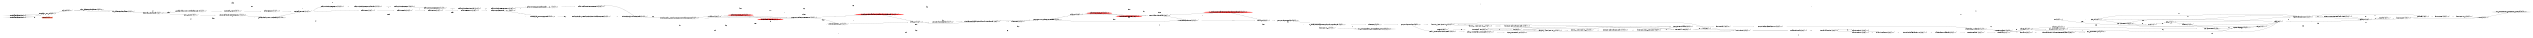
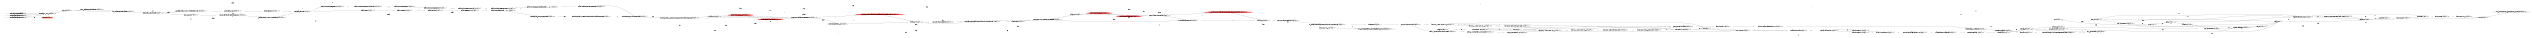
  digraph {
    rankdir=LR
    node [fillcolor=white shape=ellipse style=filled]
    edge [style=bold]
    n1 [label="m2.startEventProcessing()@@@38@@@['1', '1', '1']"]
    n2 [label="System.out.println(\"waiting for views to stabilize\")@@@39@@@['1', '1', '1']"]
    n3 [label="assertTrue(\"view = \" + jl2.getView(),jl2.getView().size() == 2)@@@47@@@['1', '1', '0']"]
    n4 [label="JoinLeave jl1 = ((GMSMembershipManager)m1).getServices().getJoinLeave()@@@40@@@['0', '0', '1']"]
    n5 [label="Properties nonDefault = new Properties()@@@9@@@['1', '1', '0']"]
    n6 [label="DistributionConfigImpl config = new DistributionConfigImpl(nonDefault)@@@17@@@['1', '1', '0']"]
    n7 [label="nonDefault.put(DISABLE_TCP,\"true\")@@@10@@@['1', '1', '0']"]
    n8 [label="DistributedMembershipListener listener1 = mock()@@@25@@@['1', '0', '1']"]
    n9 [fillcolor=red label="when(mockSystem.getConfig()).thenReturn(config)@@@24@@@['0', '1', '0']"]
    n10 [label="RemoteTransportConfig transport = new RemoteTransportConfig(config,ClusterDistributionManager.NORMAL_DM_TYPE)@@@18@@@['1', '1', '0']"]
    n11 [label="DistributedMembershipListener listener2 = mock()@@@34@@@['1', '0', '1']"]
    n12 [fillcolor=red label="when(mockSystem.getConfig()).thenReturn(config)@@@35@@@['0', '1', '0']"]
    n13 [label="nonDefault.put(DistributionConfig.DISABLE_TCP_NAME,\"true\")@@@13@@@['0', '0', '1']"]
    n14 [label="Properties nonDefault = new Properties()@@@12@@@['1', '1', '1']"]
    n15 [label="fail(\"Expected a multicast message to be received\")@@@86@@@['1', '1', '1']"]
    n16 [label="Thread.sleep(4000l)@@@88@@@['1', '1', '1']"]
    n17 [label="AssertionError error = new AssertionError(\"Expected a message to be received\")@@@90@@@['1', '1', '0']"]
    n18 [label="assertTrue(!m2.isConnected())@@@90@@@['1', '1', '1']"]
    n19 [label="m2.disconnect(false)@@@96@@@['1', '1', '0']"]
    n20 [label="System.currentTimeMillis() > giveUp@@@54@@@['1', '1', '0']" shape=diamond]
    n21 [label="throw e@@@55@@@['1', '1', '0']"]
    n22 [label="NetView view = jl1.getView()@@@59@@@['1', '1', '0']"]
    n23 [label="InternalDistributedMember notCreator@@@60@@@['1', '1', '0']"]
    n24 [label="assertTrue(\"view = \" + jl1.getView(),jl1.getView().size() == 2)@@@48@@@['1', '1', '0']"]
    n25 [fillcolor=red label="m2 = MemberFactory.newMembershipManager(listener2,mockSystem,transport,stats2,SecurityServiceFactory.create())@@@37@@@['0', '1', '0']"]
    n26 [fillcolor=lightgray label="{if (m2 != null) {m2.shutdown()}if (m1 != null) {m1.shutdown()}if (l != null) {l.stop()}}@@@101@@@['1', '1', '0']"]
    n27 [label="DMStats stats2 = mock()@@@35@@@['1', '1', '1']"]
    n28 [label="System.out.println(\"creating 2nd membership manager\")@@@36@@@['1', '1', '1']"]
    n29 [label="m2 = MemberFactory.newMembershipManager(listener2,config,transport,stats2,SecurityServiceFactory.create())@@@37@@@['1', '1', '1']"]
    n30 [label="msg.setMulticast(true)@@@64@@@['0', '0', '1']"]
    n31 [label="m1.send(new InternalDistributedMember((((edu.fdu.CPPDG.tinypdg.pe.ExpressionInfo@ffbbe,msg,null)@@@65@@@['0', '0', '1']"]
    n32 [label="giveUp = System.currentTimeMillis() + 5000@@@68@@@['0', '0', '1']"]
    n33 [fillcolor=lightgray label="{if (m2 != null) {m2.disconnect(false)}if (m1 != null) {m1.disconnect(false)}if (l != null) {l.stop()}}@@@93@@@['0', '0', '1']"]
    n34 [label="m1 = MemberFactory.newMembershipManager(listener1,config,transport,stats1,SecurityServiceFactory.create())@@@28@@@['1', '1', '1']"]
    n35 [fillcolor=red label="m1 = MemberFactory.newMembershipManager(listener1,mockSystem,transport,stats1,SecurityServiceFactory.create())@@@26@@@['0', '1', '0']"]
    n36 [label="DMStats stats1 = mock()@@@26@@@['1', '1', '1']"]
    n37 [label="System.setProperty(GMSJoinLeave.BYPASS_DISCOVERY_PROPERTY,\"true\")@@@24@@@['1', '1', '1']"]
    n38 [label="DistributionConfigImpl config = new DistributionConfigImpl(nonDefault)@@@21@@@['1', '1', '1']"]
    n39 [label="System.out.println(\"creating 2nd membership manager\")@@@36@@@['1', '1', '0']"]
    n40 [label="Throwable problem = null@@@70@@@['0', '0', '1']"]
    n41 [label="problem != null@@@83@@@['1', '1', '1']" shape=diamond]
    n42 [label="giveUp > System.currentTimeMillis()@@@71@@@['0', '0', '1']" shape=diamond]
    n43 [label="giveUp > System.currentTimeMillis()@@@78@@@['1', '1', '0']" shape=diamond]
    n44 [label="verify(listener2).messageReceived(isA())@@@73@@@['1', '1', '1']"]
    n45 [label="!verified@@@82@@@['1', '1', '1']" shape=diamond]
    n46 [label="verified = true@@@74@@@['1', '1', '1']"]
    n47 [label="problem = e@@@78@@@['1', '1', '1']"]
    n48 [label="Thread.sleep(500)@@@79@@@['0', '0', '1']"]
    n49 [label="boolean verified = false@@@69@@@['1', '1', '1']"]
    n50 [label="Error e@@@77@@@['1', '1', '1']" shape=diamond]
    n51 [label="assertTrue(!m2.isConnected())@@@97@@@['1', '1', '0']"]
    n52 [label="assertTrue(m1.getView().size() == 1)@@@98@@@['1', '1', '0']"]
    n53 [label="return result@@@99@@@['1', '1', '0']"]
    n54 [label="msg.setMulticast(false)@@@71@@@['1', '1', '0']"]
    n55 [label="giveUp = System.currentTimeMillis() + 15000@@@75@@@['1', '1', '0']"]
    n56 [label="assertTrue(jl1.getView().getCreator().equals(jl2.getView().getCreator()))@@@49@@@['1', '1', '0']"]
    n57 [label="assertTrue(\"view = \" + jl2.getView(),jl2.getView().size() == 2)@@@47@@@['1', '1', '1']"]
    n58 [label="assertTrue(\"view = \" + jl1.getView(),jl1.getView().size() == 2)@@@48@@@['0', '0', '1']"]
    n59 [label="m2.disconnect(false)@@@89@@@['1', '1', '1']"]
    n60 [label="nonDefault.put(GROUPS,groups)@@@14@@@['1', '1', '0']"]
    n61 [label="nonDefault.put(MEMBER_TIMEOUT,\"2000\")@@@15@@@['1', '1', '0']"]
    n62 [label="nonDefault.put(DistributionConfig.GROUPS_NAME,\"red, blue\")@@@17@@@['0', '0', '1']"]
    n63 [label="nonDefault.put(LOCATORS,localHost.getHostName() + '(' + port + '(')@@@16@@@['1', '1', '0']"]
    n64 [label="nonDefault.put(DistributionConfig.MEMBER_TIMEOUT_NAME,\"2000\")@@@18@@@['0', '0', '1']"]
    n65 [label="nonDefault.put(DistributionConfig.LOCATORS_NAME,localHost.getHostName() + '(' + port + '(')@@@19@@@['0', '0', '1']"]
    n66 [label="nonDefault.put(ConfigurationProperties.SECURITY_UDP_DHALGO,\"AES:128\")@@@20@@@['0', '0', '1']"]
    n67 [label="System.out.println(\"creating 1st membership manager\")@@@27@@@['0', '0', '1']"]
    n68 [label="{System.getProperties().remove(GMSJoinLeave.BYPASS_DISCOVERY_PROPERTY)}@@@31@@@['1', '1', '1']"]
    n69 [label="m1.startEventProcessing()@@@29@@@['0', '0', '1']"]
    n70 [fillcolor=red label="InternalDistributedSystem mockSystem = mock()@@@23@@@['0', '1', '0']"]
    n71 [label="DMStats stats2 = mock()@@@33@@@['1', '1', '0']"]
    n72 [fillcolor=red label="InternalDistributedSystem mockSystem = mock()@@@34@@@['0', '1', '0']"]
    n73 [label="RemoteTransportConfig transport = new RemoteTransportConfig(config,ClusterDistributionManager.NORMAL_DM_TYPE)@@@22@@@['1', '1', '1']"]
    n74 [label="DMStats stats1 = mock()@@@22@@@['1', '1', '0']"]
    n75 [label="nonDefault.put(DistributionConfig.LOG_FILE_NAME,\"\")@@@15@@@['0', '0', '1']"]
    n76 [label="nonDefault.put(DistributionConfig.LOG_LEVEL_NAME,\"fine\")@@@16@@@['0', '0', '1']"]
    n77 [label="notCreator = view.getMembers().get(0)@@@65@@@['1', '1', '0']"]
    n78 [label="List<String> result = notCreator.getGroups()@@@67@@@['1', '1', '0']"]
    n79 [label="System.out.println(\"sending SerialAckedMessage from m1 to m2\")@@@68@@@['1', '1', '0']"]
    n80 [label="p.setProperty(ConfigurationProperties.SECURITY_UDP_DHALGO,\"AES:128\")@@@10@@@['0', '0', '1']"]
    n81 [label="l = InternalLocator.startLocator(port,new File(\"\"),null,null,localHost,false,p,null)@@@11@@@['0', '0', '1']"]
    n82 [label="int mcastPort = AvailablePortHelper.getRandomAvailableUDPPort()@@@5@@@['0', '0', '1']"]
    n83 [label="nonDefault.put(DistributionConfig.MCAST_PORT_NAME,String.valueOf(mcastPort))@@@14@@@['0', '0', '1']"]
    n84 [label="int port = AvailablePortHelper.getRandomAvailableTCPPort()@@@7@@@['1', '1', '1']"]
    n85 [label="l = InternalLocator.startLocator(port,new File(\"\"),null,null,localHost,false,new Properties(),null)@@@8@@@['1', '1', '0']"]
    n86 [label="InetAddress localHost = SocketCreator.getLocalHost()@@@8@@@['1', '1', '1']"]
    n87 [label="view.getCreator().equals(jl1.getMemberID())@@@61@@@['1', '1', '0']" shape=diamond]
    n88 [label="notCreator = view.getMembers().get(1)@@@62@@@['1', '1', '0']"]
    n89 [label="Error e@@@84@@@['1', '1', '0']" shape=diamond]
    n90 [label="System.out.println(\"multicasting SerialAckedMessage from m1 to m2\")@@@61@@@['0', '0', '1']"]
    n91 [label="SerialAckedMessage msg = new SerialAckedMessage()@@@62@@@['0', '0', '1']"]
    n92 [label="msg.setRecipient(m2.getLocalMember())@@@63@@@['0', '0', '1']"]
    n93 [label="nonDefault.put(LOG_FILE,\"\")@@@12@@@['1', '1', '0']"]
    n94 [label="nonDefault.put(LOG_LEVEL,\"fine\")@@@13@@@['1', '1', '0']"]
    n95 [label="throw e@@@55@@@['0', '0', '1']"]
    n96 [label="System.out.println(\"testing multicast availability\")@@@59@@@['0', '0', '1']"]
    n97 [label="assertTrue(m1.testMulticast())@@@60@@@['0', '0', '1']"]
    n98 [label="Properties p = new Properties()@@@9@@@['0', '0', '1']"]
    n99 [label="SerialAckedMessage msg = new SerialAckedMessage()@@@69@@@['1', '1', '0']"]
    n100 [label="msg.setRecipient(m2.getLocalMember())@@@70@@@['1', '1', '0']"]
    n101 [label="JoinLeave jl2 = ((GMSMembershipManager)m2).getServices().getJoinLeave()@@@41@@@['0', '0', '1']"]
    n102 [label="Locator l = null@@@4@@@['1', '1', '1']"]
    n103 [fillcolor=lightgray label="doTestMultipleManagersInSameProcessWithGroups['0', '1', '0']" shape=diamond]
    n104 [fillcolor=tomato label="String groups@@@2@@@['1', '1', '0']" shape=box]
    n105 [label="MembershipManager m1 = null,m2 = null@@@3@@@['1', '1', '1']"]
    n106 [label="long giveUp = System.currentTimeMillis() + 15000@@@42@@@['0', '0', '1']"]
    n107 [label="System.currentTimeMillis() > giveUp@@@54@@@['0', '0', '1']" shape=diamond]
    n108 [fillcolor=lightgray label="doTestMultipleManagersInSameProcessWithGroups['1', '0', '0']" shape=diamond]
    n109 [label="assertTrue(jl1.getView().getCreator().equals(jl2.getView().getCreator()))@@@49@@@['0', '0', '1']"]
    n110 [label="assertTrue(jl1.getView().getViewId() == jl2.getView().getViewId())@@@50@@@['1', '1', '1']"]
    n111 [label="AssertionError e@@@53@@@['0', '0', '1']" shape=diamond]
    n112 [label="assertTrue(m1.getView().size() == 1)@@@91@@@['0', '0', '1']"]
+   n113 [fillcolor=lightgray label="testLocatorAndTwoServersJoinUsingDiffeHellman['0', '0', '1']" shape=diamond]
    n1 -> n2
    n2 -> n3
    n2 -> n4
    n3 -> n24
    n4 -> n101
    n5 -> n6 [label=nonDefault style=solid]
    n5 -> n7
    n6 -> n8 [label=config style=solid]
    n6 -> n9 [label=config style=solid]
    n6 -> n10
    n6 -> n10 [label=config style=solid]
    n6 -> n11 [label=config style=solid]
    n6 -> n12 [label=config style=solid]
    n7 -> n13 [label=0 style=dashed]
    n7 -> n14
    n8 -> n26 [label=m1 style=solid]
    n8 -> n34 [label=listener1 style=solid]
    n8 -> n35 [label=0 style=dashed]
    n8 -> n36
    n9 -> n37
    n10 -> n8 [label=transport style=solid]
    n10 -> n11 [label=transport style=solid]
    n10 -> n25 [label=transport style=solid]
    n10 -> n35 [label=transport style=solid]
    n10 -> n38
    n11 -> n25 [label=0 style=dashed]
    n11 -> n26 [label=m2 style=solid]
    n11 -> n27
    n11 -> n29 [label=listener2 style=solid]
    n12 -> n39
    n13 -> n83
    n14 -> n13
    n14 -> n38 [label=nonDefault style=solid]
    n14 -> n83 [label=0 style=dashed]
    n14 -> n93
    n15 -> n16
    n15 -> n16 [label=true style=dotted]
    n15 -> n17
    n15 -> n17 [label=true style=dotted]
    n15 -> n18 [label=true style=dotted]
    n15 -> n19
    n16 -> n18
    n16 -> n59
    n16 -> n59 [label=true style=dotted]
    n17 -> n16
    n17 -> n18 [label=error style=solid]
    n17 -> n59 [label=error style=solid]
    n18 -> n19
    n18 -> n53
    n19 -> n51
    n20 -> n3
    n20 -> n21
    n20 -> n21 [label=true style=dotted]
    n20 -> n22
    n21 -> n3
    n21 -> n22
    n22 -> n23
    n23 -> n87
    n24 -> n56
    n25 -> n26 [label=m2 style=solid]
    n25 -> n27
    n27 -> n28
    n27 -> n29 [label=stats2 style=solid]
    n28 -> n29
    n29 -> n1
    n29 -> n33 [label=m2 style=solid]
    n30 -> n31
    n31 -> n32
    n32 -> n42 [label=giveUp style=solid]
    n32 -> n49
    n34 -> n33 [label=m1 style=solid]
    n34 -> n68
    n34 -> n69
    n35 -> n26 [label=m1 style=solid]
    n35 -> n36
    n36 -> n34
    n36 -> n34 [label=stats1 style=solid]
    n36 -> n67
    n37 -> n8
    n37 -> n35
    n38 -> n29 [label=config style=solid]
    n38 -> n34 [label=config style=solid]
    n38 -> n73 [label=config style=solid]
    n38 -> n73
    n39 -> n11
    n39 -> n25
    n40 -> n41 [label=problem style=solid]
    n40 -> n42
    n41 -> n15
    n41 -> n43
    n42 -> n44
    n42 -> n44 [label=true style=dotted]
    n42 -> n45
    n42 -> n46 [label=true style=dotted]
    n43 -> n15
    n43 -> n47 [label=true style=dotted]
    n43 -> n50 [label=true style=dotted]
    n43 -> n50
    n44 -> n46
    n45 -> n15 [label=true style=dotted]
    n45 -> n16 [label=problem style=solid]
    n45 -> n16
    n45 -> n41 [label=true style=dotted]
    n45 -> n41
    n46 -> n16 [label=problem style=solid]
    n46 -> n43
    n46 -> n45
    n47 -> n15
    n47 -> n41 [label=problem style=solid]
    n47 -> n48
    n48 -> n42
    n49 -> n40
    n49 -> n55
    n50 -> n47 [label=true style=dotted]
    n50 -> n47
    n50 -> n48 [label=true style=dotted]
    n51 -> n52
    n52 -> n53
    n53 -> n26
    n54 -> n30 [label=0 style=dashed]
    n54 -> n49
    n55 -> n32 [label=0 style=dashed]
    n55 -> n43 [label=giveUp style=solid]
    n55 -> n44
    n56 -> n57
    n57 -> n22
    n57 -> n58
    n58 -> n109
    n59 -> n18
    n60 -> n61
    n60 -> n62 [label=0 style=dashed]
    n61 -> n63
    n61 -> n64 [label=0 style=dashed]
    n62 -> n64
    n63 -> n6
    n63 -> n65 [label=0 style=dashed]
    n64 -> n65
    n65 -> n66
    n66 -> n38
    n67 -> n34
    n68 -> n11 [label=listener2 style=solid]
    n68 -> n11
    n68 -> n25 [label=listener2 style=solid]
    n68 -> n71
    n69 -> n68
    n70 -> n9
    n70 -> n35 [label=mockSystem style=solid]
    n71 -> n11 [label=stats2 style=solid]
    n71 -> n25 [label=stats2 style=solid]
    n71 -> n39
    n71 -> n72
    n72 -> n12
    n72 -> n25 [label=mockSystem style=solid]
    n73 -> n8 [label=listener1 style=solid]
    n73 -> n29 [label=transport style=solid]
    n73 -> n34 [label=transport style=solid]
    n73 -> n35 [label=listener1 style=solid]
    n73 -> n37
    n73 -> n74
    n74 -> n8 [label=stats1 style=solid]
    n74 -> n35 [label=stats1 style=solid]
    n74 -> n37
    n74 -> n70
    n75 -> n76
    n76 -> n62
    n77 -> n78
    n78 -> n53 [label=result style=solid]
    n78 -> n79
    n79 -> n99
    n80 -> n81
    n81 -> n14
    n81 -> n33 [label=l style=solid]
    n82 -> n83 [label=mcastPort style=solid]
    n82 -> n84
    n83 -> n75
    n84 -> n63 [label=port style=solid]
    n84 -> n65 [label=port style=solid]
    n84 -> n81 [label=port style=solid]
    n84 -> n85 [label=port style=solid]
    n84 -> n86
    n85 -> n5
    n85 -> n26 [label=l style=solid]
    n86 -> n81 [label=localHost style=solid]
    n86 -> n85
    n86 -> n85 [label=localHost style=solid]
    n86 -> n98
    n87 -> n77 [label=false style=dotted]
    n87 -> n77
    n87 -> n88 [label=true style=dotted]
    n87 -> n88
    n88 -> n78
    n89 -> n41 [label=true style=dotted]
    n89 -> n45 [label=true style=dotted]
    n89 -> n45
    n90 -> n91
    n91 -> n31 [label=msg style=solid]
    n91 -> n92
    n92 -> n30
    n93 -> n75 [label=0 style=dashed]
    n93 -> n94
    n94 -> n60
    n94 -> n76 [label=0 style=dashed]
    n95 -> n57
    n95 -> n96
    n96 -> n97
    n97 -> n90
    n98 -> n80
    n98 -> n81 [label=p style=solid]
    n99 -> n49 [label=msg style=solid]
    n99 -> n100
    n100 -> n54
    n101 -> n106
    n102 -> n82
    n102 -> n84
    n103 -> n104 [label=msg style=dotted]
    n103 -> n105
-   n102 -> n60 [label=groups style=solid]
+   n104 -> n60 [label=groups style=solid]
    n105 -> n102
    n106 -> n57
    n107 -> n57
    n107 -> n95
    n107 -> n95 [label=true style=dotted]
    n107 -> n96
    n108 -> n104 [label=true style=dotted]
    n108 -> n105
    n109 -> n110
    n110 -> n20 [label=true style=dotted]
    n110 -> n20
    n110 -> n96
    n111 -> n107
    n111 -> n107 [label=true style=dotted]
    n112 -> n33
+   n113 -> n105
  }
